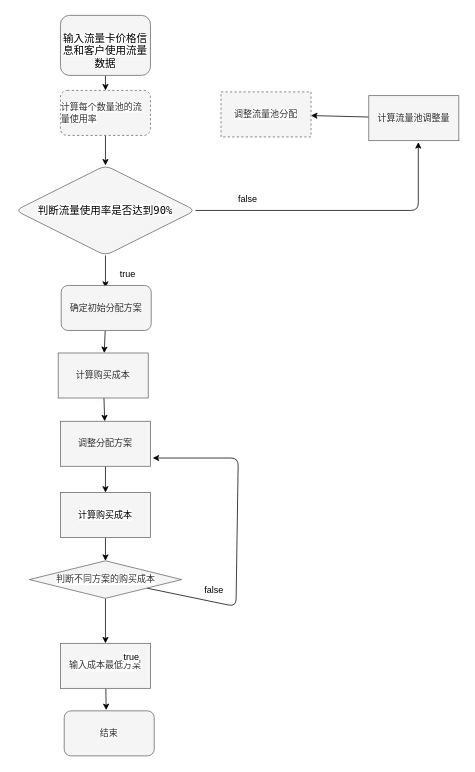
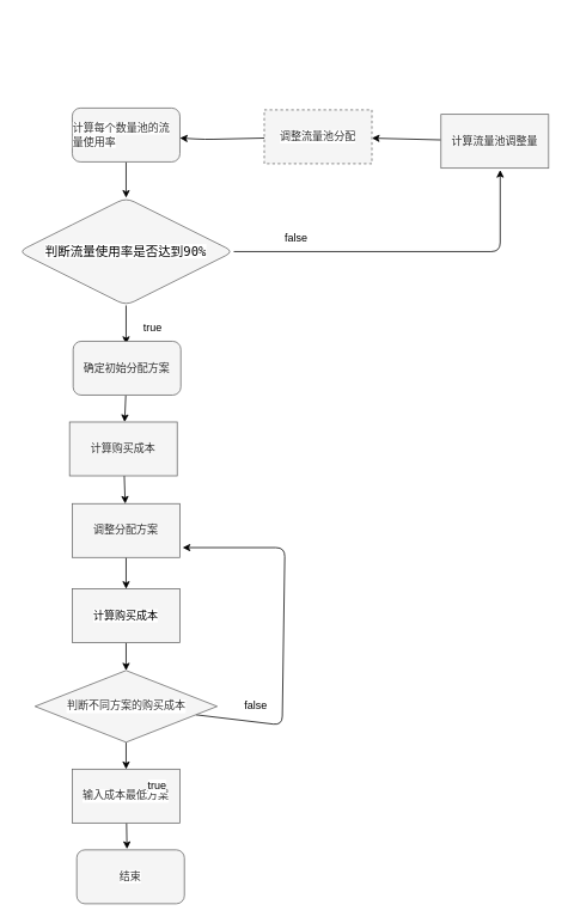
  <mxCell id="0" />
  <mxCell id="1" parent="0" />
- <mxCell id="2" style="edgeStyle=none;html=1;strokeColor=#000000;" edge="1" parent="1" source="3" target="5"><mxGeometry relative="1" as="geometry"><mxPoint x="140" y="150" as="targetPoint" /></mxGeometry></mxCell>
- <mxCell id="3" value="&lt;span style=&quot;background-color: rgb(255, 255, 255);&quot;&gt;&lt;font color=&quot;#000000&quot;&gt;&lt;br&gt;&lt;span style=&quot;font-family: &amp;quot;Söhne Mono&amp;quot;, Monaco, &amp;quot;Andale Mono&amp;quot;, &amp;quot;Ubuntu Mono&amp;quot;, monospace; font-size: 14px; font-style: normal; font-variant-ligatures: normal; font-variant-caps: normal; font-weight: 400; letter-spacing: normal; orphans: 2; text-align: left; text-indent: 0px; text-transform: none; widows: 2; word-spacing: 0px; -webkit-text-stroke-width: 0px; text-decoration-thickness: initial; text-decoration-style: initial; text-decoration-color: initial; float: none; display: inline !important;&quot;&gt;输入流量卡价格信息和客户使用流量数据&lt;/span&gt;&lt;br&gt;&lt;/font&gt;&lt;/span&gt;" style="rounded=1;whiteSpace=wrap;html=1;fillColor=#f5f5f5;fontColor=#333333;strokeColor=#666666;" vertex="1" parent="1"><mxGeometry x="80" y="20" width="120" height="80" as="geometry" /></mxCell>
  <mxCell id="4" style="edgeStyle=none;html=1;strokeColor=#000000;" edge="1" parent="1" source="5" target="8"><mxGeometry relative="1" as="geometry"><mxPoint x="140" y="230" as="targetPoint" /></mxGeometry></mxCell>
- <mxCell id="5" value="&lt;div style=&quot;text-align: left;&quot;&gt;&lt;span style=&quot;background-color: rgb(255, 255, 255);&quot;&gt;计算每个数量池的流量使用率&lt;/span&gt;&lt;/div&gt;" style="rounded=1;whiteSpace=wrap;html=1;fillColor=#f5f5f5;fontColor=#333333;strokeColor=#666666;dashed=1;" vertex="1" parent="1"><mxGeometry x="80" y="120" width="120" height="60" as="geometry" /></mxCell>
+ <mxCell id="5" value="&lt;div style=&quot;text-align: left;&quot;&gt;&lt;span style=&quot;background-color: rgb(255, 255, 255);&quot;&gt;计算每个数量池的流量使用率&lt;/span&gt;&lt;/div&gt;" style="rounded=1;whiteSpace=wrap;html=1;fillColor=#f5f5f5;fontColor=#333333;strokeColor=#666666;" vertex="1" parent="1"><mxGeometry x="80" y="120" width="120" height="60" as="geometry" /></mxCell>
  <mxCell id="6" style="edgeStyle=none;html=1;strokeColor=#000000;" edge="1" parent="1" source="8"><mxGeometry relative="1" as="geometry"><mxPoint x="140" y="383" as="targetPoint" /></mxGeometry></mxCell>
  <mxCell id="7" style="edgeStyle=none;html=1;strokeColor=#000000;" edge="1" parent="1" source="8"><mxGeometry relative="1" as="geometry"><mxPoint x="557" y="189" as="targetPoint" /><Array as="points"><mxPoint x="557" y="280" /></Array></mxGeometry></mxCell>
  <mxCell id="8" value="&lt;span style=&quot;font-family: &amp;quot;Söhne Mono&amp;quot;, Monaco, &amp;quot;Andale Mono&amp;quot;, &amp;quot;Ubuntu Mono&amp;quot;, monospace; font-size: 14px; text-align: left; background-color: rgb(255, 255, 255);&quot;&gt;&lt;font color=&quot;#000000&quot;&gt;判断流量使用率是否达到90%&lt;/font&gt;&lt;/span&gt;" style="rhombus;whiteSpace=wrap;html=1;fillColor=#f5f5f5;fontColor=#333333;rounded=1;strokeColor=#666666;" vertex="1" parent="1"><mxGeometry x="20" y="220" width="240" height="120" as="geometry" /></mxCell>
  <mxCell id="9" value="&lt;font color=&quot;#000000&quot;&gt;false&lt;/font&gt;" style="text;html=1;strokeColor=none;fillColor=none;align=center;verticalAlign=middle;whiteSpace=wrap;rounded=0;" vertex="1" parent="1"><mxGeometry x="300" y="250" width="60" height="30" as="geometry" /></mxCell>
  <mxCell id="10" value="&lt;font color=&quot;#000000&quot;&gt;true&lt;/font&gt;" style="text;html=1;strokeColor=none;fillColor=none;align=center;verticalAlign=middle;whiteSpace=wrap;rounded=0;" vertex="1" parent="1"><mxGeometry x="140" y="350" width="60" height="30" as="geometry" /></mxCell>
  <mxCell id="11" style="edgeStyle=none;html=1;strokeColor=#000000;fontColor=#000000;" edge="1" parent="1" source="12" target="30"><mxGeometry relative="1" as="geometry"><mxPoint x="425.286" y="157" as="targetPoint" /></mxGeometry></mxCell>
  <mxCell id="12" value="计算流量池调整量" style="rounded=0;whiteSpace=wrap;html=1;fillColor=#f5f5f5;fontColor=#333333;strokeColor=#666666;" vertex="1" parent="1"><mxGeometry x="491" y="127" width="120" height="60" as="geometry" /></mxCell>
  <mxCell id="13" style="edgeStyle=none;html=1;strokeColor=#000000;" edge="1" parent="1" source="14" target="16"><mxGeometry relative="1" as="geometry"><mxPoint x="140" y="520" as="targetPoint" /></mxGeometry></mxCell>
  <mxCell id="14" value="确定初始分配方案" style="rounded=1;whiteSpace=wrap;html=1;fillColor=#f5f5f5;fontColor=#333333;strokeColor=#666666;" vertex="1" parent="1"><mxGeometry x="81" y="380" width="120" height="60" as="geometry" /></mxCell>
  <mxCell id="15" style="edgeStyle=none;html=1;strokeColor=#000000;" edge="1" parent="1" source="16" target="18"><mxGeometry relative="1" as="geometry"><mxPoint x="140" y="620" as="targetPoint" /></mxGeometry></mxCell>
  <mxCell id="16" value="计算购买成本" style="rounded=0;whiteSpace=wrap;html=1;fillColor=#f5f5f5;fontColor=#333333;strokeColor=#666666;" vertex="1" parent="1"><mxGeometry x="77" y="470" width="120" height="60" as="geometry" /></mxCell>
  <mxCell id="17" style="edgeStyle=none;html=1;strokeColor=#000000;fontColor=#FFFFFF;" edge="1" parent="1" source="18" target="20"><mxGeometry relative="1" as="geometry"><mxPoint x="140" y="704.8" as="targetPoint" /></mxGeometry></mxCell>
  <mxCell id="18" value="调整分配方案" style="rounded=0;whiteSpace=wrap;html=1;fillColor=#f5f5f5;fontColor=#333333;strokeColor=#666666;" vertex="1" parent="1"><mxGeometry x="80" y="561" width="120" height="60" as="geometry" /></mxCell>
  <mxCell id="19" style="edgeStyle=none;html=1;strokeColor=#000000;fontColor=#000000;" edge="1" parent="1" source="20" target="23"><mxGeometry relative="1" as="geometry"><mxPoint x="140" y="776" as="targetPoint" /></mxGeometry></mxCell>
  <mxCell id="20" value="&lt;font color=&quot;#000000&quot;&gt;计算购买成本&lt;/font&gt;" style="rounded=0;whiteSpace=wrap;html=1;labelBackgroundColor=#FFFFFF;fontColor=#333333;fillColor=#f5f5f5;strokeColor=#666666;" vertex="1" parent="1"><mxGeometry x="80" y="656" width="120" height="60" as="geometry" /></mxCell>
  <mxCell id="21" style="edgeStyle=none;html=1;strokeColor=#000000;fontColor=#000000;" edge="1" parent="1" source="23"><mxGeometry relative="1" as="geometry"><mxPoint x="203" y="610" as="targetPoint" /><Array as="points"><mxPoint x="314" y="808" /><mxPoint x="317" y="610" /></Array></mxGeometry></mxCell>
  <mxCell id="22" value="" style="edgeStyle=none;html=1;strokeColor=#000000;fontColor=#000000;" edge="1" parent="1" source="23" target="26"><mxGeometry relative="1" as="geometry" /></mxCell>
- <mxCell id="23" value="判断不同方案的购买成本" style="rhombus;whiteSpace=wrap;html=1;labelBackgroundColor=#FFFFFF;fontColor=#333333;fillColor=#f5f5f5;strokeColor=#666666;" vertex="1" parent="1"><mxGeometry x="38.5" y="747" width="203" height="50" as="geometry" /></mxCell>
+ <mxCell id="23" value="判断不同方案的购买成本" style="rhombus;whiteSpace=wrap;html=1;labelBackgroundColor=#FFFFFF;fontColor=#333333;fillColor=#f5f5f5;strokeColor=#666666;" vertex="1" parent="1"><mxGeometry x="38.5" y="747" width="203" height="80" as="geometry" /></mxCell>
  <mxCell id="24" value="false" style="text;html=1;strokeColor=none;fillColor=none;align=center;verticalAlign=middle;whiteSpace=wrap;rounded=0;labelBackgroundColor=#FFFFFF;fontColor=#000000;" vertex="1" parent="1"><mxGeometry x="255" y="772" width="60" height="30" as="geometry" /></mxCell>
  <mxCell id="25" style="edgeStyle=none;html=1;strokeColor=#000000;fontColor=#000000;" edge="1" parent="1" source="26"><mxGeometry relative="1" as="geometry"><mxPoint x="141" y="946" as="targetPoint" /></mxGeometry></mxCell>
  <mxCell id="26" value="输入成本最低方案" style="whiteSpace=wrap;html=1;fillColor=#f5f5f5;strokeColor=#666666;fontColor=#333333;labelBackgroundColor=#FFFFFF;" vertex="1" parent="1"><mxGeometry x="80" y="857" width="120" height="60" as="geometry" /></mxCell>
  <mxCell id="27" value="true" style="text;html=1;strokeColor=none;fillColor=none;align=center;verticalAlign=middle;whiteSpace=wrap;rounded=0;labelBackgroundColor=#FFFFFF;fontColor=#000000;" vertex="1" parent="1"><mxGeometry x="145" y="861" width="60" height="30" as="geometry" /></mxCell>
  <mxCell id="28" value="结束" style="rounded=1;whiteSpace=wrap;html=1;labelBackgroundColor=#FFFFFF;fontColor=#333333;fillColor=#f5f5f5;strokeColor=#666666;" vertex="1" parent="1"><mxGeometry x="85" y="947" width="120" height="60" as="geometry" /></mxCell>
+ <mxCell id="29" value="" style="edgeStyle=none;html=1;strokeColor=#000000;fontColor=#000000;" edge="1" parent="1" source="30" target="5"><mxGeometry relative="1" as="geometry"><Array as="points"><mxPoint x="228" y="155" /></Array></mxGeometry></mxCell>
  <mxCell id="30" value="调整流量池分配" style="rounded=0;whiteSpace=wrap;html=1;labelBackgroundColor=#FFFFFF;fontColor=#333333;fillColor=#f5f5f5;strokeColor=#666666;dashed=1;" vertex="1" parent="1"><mxGeometry x="293.996" y="122" width="120" height="60" as="geometry" /></mxCell>
